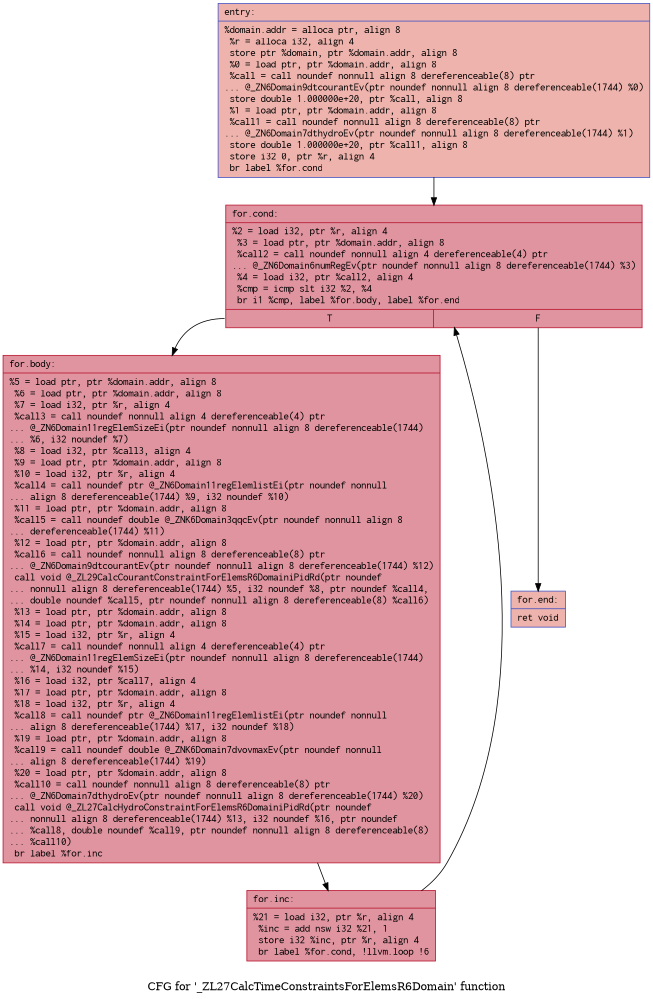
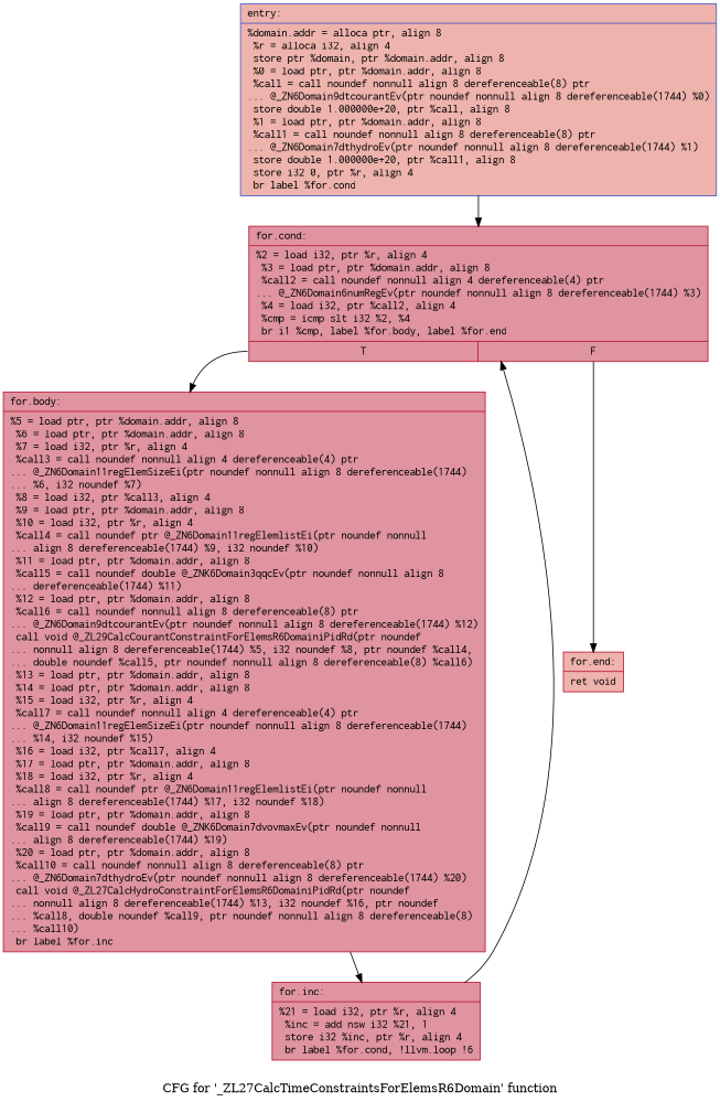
  digraph {
    label="CFG for '_ZL27CalcTimeConstraintsForElemsR6Domain' function"
    node [color="#b70d28ff" fillcolor="#b70d2870" fontname=Courier shape=record style=filled]
    n1 [color="#3d50c3ff" fillcolor="#d6524470" label="{entry:\l|  %domain.addr = alloca ptr, align 8\l  %r = alloca i32, align 4\l  store ptr %domain, ptr %domain.addr, align 8\l  %0 = load ptr, ptr %domain.addr, align 8\l  %call = call noundef nonnull align 8 dereferenceable(8) ptr\l... @_ZN6Domain9dtcourantEv(ptr noundef nonnull align 8 dereferenceable(1744) %0)\l  store double 1.000000e+20, ptr %call, align 8\l  %1 = load ptr, ptr %domain.addr, align 8\l  %call1 = call noundef nonnull align 8 dereferenceable(8) ptr\l... @_ZN6Domain7dthydroEv(ptr noundef nonnull align 8 dereferenceable(1744) %1)\l  store double 1.000000e+20, ptr %call1, align 8\l  store i32 0, ptr %r, align 4\l  br label %for.cond\l}"]
    n2 [label="{for.cond:\l|  %2 = load i32, ptr %r, align 4\l  %3 = load ptr, ptr %domain.addr, align 8\l  %call2 = call noundef nonnull align 4 dereferenceable(4) ptr\l... @_ZN6Domain6numRegEv(ptr noundef nonnull align 8 dereferenceable(1744) %3)\l  %4 = load i32, ptr %call2, align 4\l  %cmp = icmp slt i32 %2, %4\l  br i1 %cmp, label %for.body, label %for.end\l|{<s0>T|<s1>F}}"]
    n3 [label="{for.body:\l|  %5 = load ptr, ptr %domain.addr, align 8\l  %6 = load ptr, ptr %domain.addr, align 8\l  %7 = load i32, ptr %r, align 4\l  %call3 = call noundef nonnull align 4 dereferenceable(4) ptr\l... @_ZN6Domain11regElemSizeEi(ptr noundef nonnull align 8 dereferenceable(1744)\l... %6, i32 noundef %7)\l  %8 = load i32, ptr %call3, align 4\l  %9 = load ptr, ptr %domain.addr, align 8\l  %10 = load i32, ptr %r, align 4\l  %call4 = call noundef ptr @_ZN6Domain11regElemlistEi(ptr noundef nonnull\l... align 8 dereferenceable(1744) %9, i32 noundef %10)\l  %11 = load ptr, ptr %domain.addr, align 8\l  %call5 = call noundef double @_ZNK6Domain3qqcEv(ptr noundef nonnull align 8\l... dereferenceable(1744) %11)\l  %12 = load ptr, ptr %domain.addr, align 8\l  %call6 = call noundef nonnull align 8 dereferenceable(8) ptr\l... @_ZN6Domain9dtcourantEv(ptr noundef nonnull align 8 dereferenceable(1744) %12)\l  call void @_ZL29CalcCourantConstraintForElemsR6DomainiPidRd(ptr noundef\l... nonnull align 8 dereferenceable(1744) %5, i32 noundef %8, ptr noundef %call4,\l... double noundef %call5, ptr noundef nonnull align 8 dereferenceable(8) %call6)\l  %13 = load ptr, ptr %domain.addr, align 8\l  %14 = load ptr, ptr %domain.addr, align 8\l  %15 = load i32, ptr %r, align 4\l  %call7 = call noundef nonnull align 4 dereferenceable(4) ptr\l... @_ZN6Domain11regElemSizeEi(ptr noundef nonnull align 8 dereferenceable(1744)\l... %14, i32 noundef %15)\l  %16 = load i32, ptr %call7, align 4\l  %17 = load ptr, ptr %domain.addr, align 8\l  %18 = load i32, ptr %r, align 4\l  %call8 = call noundef ptr @_ZN6Domain11regElemlistEi(ptr noundef nonnull\l... align 8 dereferenceable(1744) %17, i32 noundef %18)\l  %19 = load ptr, ptr %domain.addr, align 8\l  %call9 = call noundef double @_ZNK6Domain7dvovmaxEv(ptr noundef nonnull\l... align 8 dereferenceable(1744) %19)\l  %20 = load ptr, ptr %domain.addr, align 8\l  %call10 = call noundef nonnull align 8 dereferenceable(8) ptr\l... @_ZN6Domain7dthydroEv(ptr noundef nonnull align 8 dereferenceable(1744) %20)\l  call void @_ZL27CalcHydroConstraintForElemsR6DomainiPidRd(ptr noundef\l... nonnull align 8 dereferenceable(1744) %13, i32 noundef %16, ptr noundef\l... %call8, double noundef %call9, ptr noundef nonnull align 8 dereferenceable(8)\l... %call10)\l  br label %for.inc\l}"]
-   n4 [color="#3d50c3ff" fillcolor="#d6524470" label="{for.end:\l|  ret void\l}"]
+   n4 [fillcolor="#d6524470" label="{for.end:\l|  ret void\l}"]
    n5 [label="{for.inc:\l|  %21 = load i32, ptr %r, align 4\l  %inc = add nsw i32 %21, 1\l  store i32 %inc, ptr %r, align 4\l  br label %for.cond, !llvm.loop !6\l}"]
    n1 -> n2
    n2 -> n3 [tailport=s0]
    n2 -> n4 [tailport=s1]
    n3 -> n5
    n5 -> n2
  }
